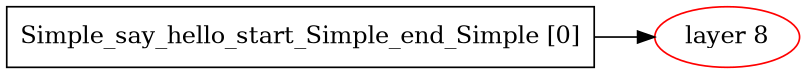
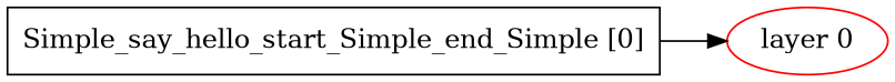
  digraph {
    rankdir=LR
-   n1 [color="#ff0000" label="layer 8"]
+   n1 [color="#ff0000" label="layer 0"]
    n2 [label="Simple_say_hello_start_Simple_end_Simple [0]" shape=rect]
    n2 -> n1
  }
